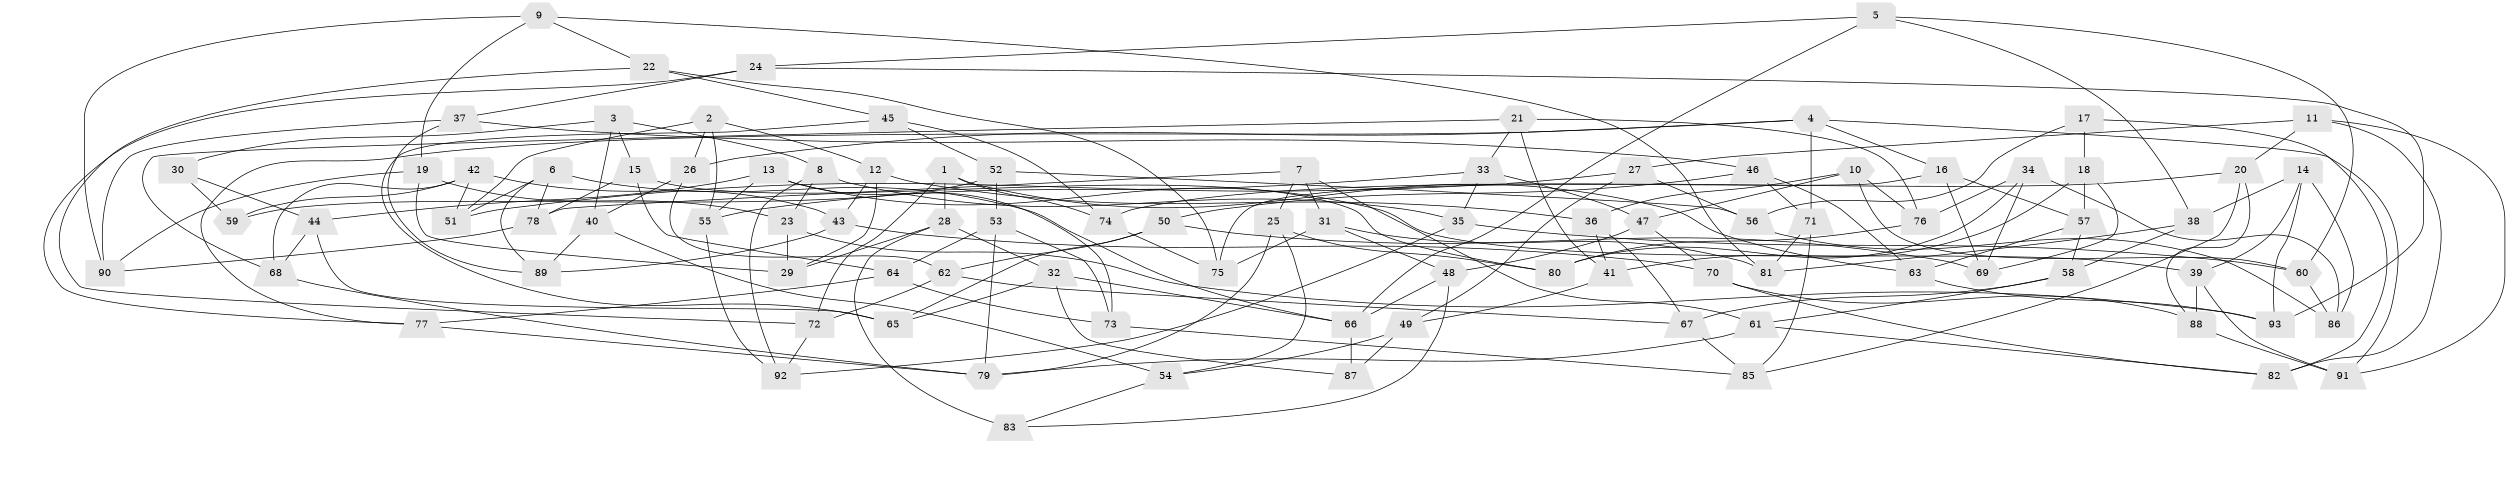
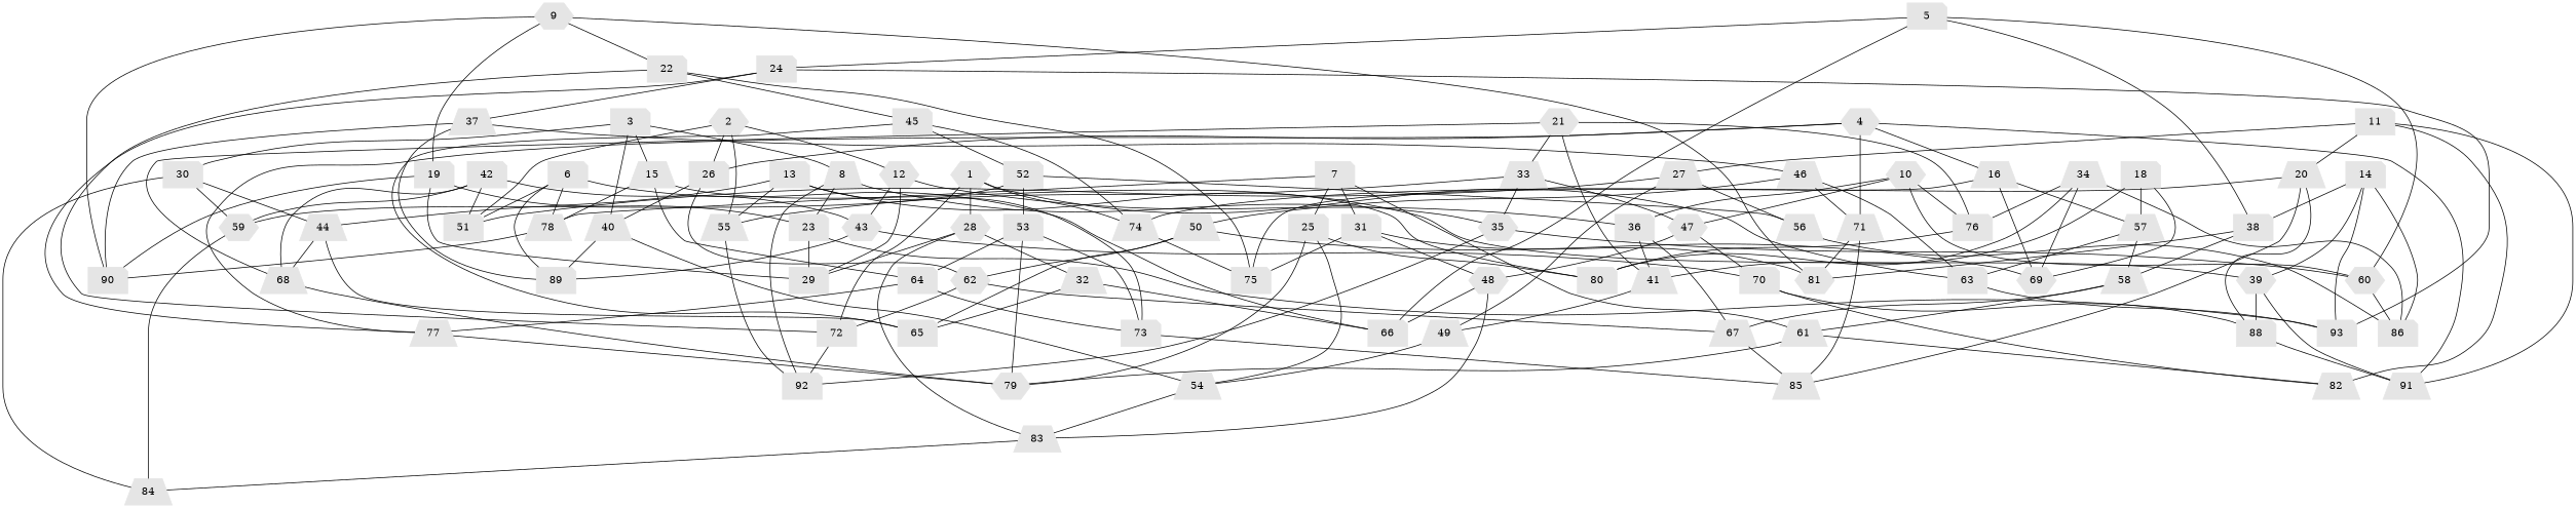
  graph {
    fontname="DejaVu Serif"
    node [color=gray90 fontname="DejaVu Serif" shape=note style=filled]
    edge [fontname="DejaVu Serif"]
    1 [shape=hexagon]
    28 [shape=hexagon]
    63
    72
    74 [shape=trapezium]
    29
    32 [shape=trapezium]
    83 [shape=trapezium]
    93
    92
    75
    2 [shape=hexagon]
    12 [shape=hexagon]
    26
    51
    55 [shape=trapezium]
    36
    43 [shape=hexagon]
    40 [shape=trapezium]
    62 [shape=hexagon]
    8 [shape=trapezium]
    3
    15 [shape=trapezium]
    30
    23
    35 [shape=hexagon]
    78 [shape=trapezium]
    64
    80
    44 [shape=trapezium]
    59 [shape=hexagon]
+   84 [shape=trapezium]
    89
    54 [shape=trapezium]
    4 [shape=hexagon]
    16 [shape=trapezium]
    71 [shape=trapezium]
    77 [shape=trapezium]
    91 [shape=trapezium]
    57 [shape=trapezium]
    69 [shape=hexagon]
    81 [shape=hexagon]
    85 [shape=trapezium]
    79 [shape=hexagon]
    5
    24
    38
    60 [shape=hexagon]
    66
    37 [shape=trapezium]
    58 [shape=trapezium]
    86
-   87 [shape=trapezium]
    6
    90
    7
    25
    31
    61 [shape=trapezium]
    48 [shape=hexagon]
    82 [shape=trapezium]
    9 [shape=hexagon]
    19
    22
    45
    10 [shape=hexagon]
    47 [shape=hexagon]
    76
    41 [shape=trapezium]
    67 [shape=trapezium]
    70
    20 [shape=trapezium]
    11
    27 [shape=trapezium]
    88
    56 [shape=trapezium]
    49 [shape=trapezium]
    13
    39 [shape=hexagon]
    73
    68 [shape=trapezium]
    65
    14
-   17
    18
    21 [shape=hexagon]
    33 [shape=trapezium]
    52
    46 [shape=trapezium]
    34 [shape=trapezium]
    50 [shape=trapezium]
    42
    53
    1 -- 28
    1 -- 63
    1 -- 72
    1 -- 74
    28 -- 29
    28 -- 32
    28 -- 83
    63 -- 93
    72 -- 92
    74 -- 75
    32 -- 66
-   32 -- 87
    32 -- 65
+   83 -- 84
    2 -- 12
    2 -- 26
    2 -- 51
    2 -- 55
    12 -- 29
    12 -- 36
    12 -- 43
    26 -- 40
    26 -- 62
    55 -- 92
    36 -- 41
    36 -- 67
    43 -- 89
    43 -- 70
    40 -- 89
    40 -- 54
    62 -- 72
    62 -- 67
    8 -- 92
    8 -- 23
    8 -- 35
    3 -- 40
    3 -- 8
    3 -- 15
    3 -- 30
    15 -- 78
    15 -- 64
    15 -- 80
    30 -- 44
    30 -- 59
+   30 -- 84
    23 -- 29
    23 -- 93
    35 -- 92
    35 -- 60
    78 -- 90
    64 -- 77
    64 -- 73
    44 -- 68
    44 -- 65
+   59 -- 84
    54 -- 83
    4 -- 26
    4 -- 16
    4 -- 71
    4 -- 77
    4 -- 91
    16 -- 75
    16 -- 57
    16 -- 69
    71 -- 81
    71 -- 85
    77 -- 79
    57 -- 63
    57 -- 58
    5 -- 24
    5 -- 38
    5 -- 60
    5 -- 66
    24 -- 93
    24 -- 77
    24 -- 37
    38 -- 81
    38 -- 58
    60 -- 86
-   66 -- 87
    37 -- 89
    37 -- 90
    37 -- 46
    58 -- 61
    58 -- 67
    6 -- 51
    6 -- 78
    6 -- 89
    6 -- 66
    7 -- 78
    7 -- 25
    7 -- 31
    7 -- 61
    25 -- 80
    25 -- 54
    25 -- 79
    31 -- 75
    31 -- 81
    31 -- 48
    61 -- 79
    61 -- 82
    48 -- 83
    48 -- 66
    9 -- 81
    9 -- 90
    9 -- 19
    9 -- 22
    19 -- 29
    19 -- 23
    19 -- 90
    22 -- 72
    22 -- 75
    22 -- 45
    45 -- 74
    45 -- 65
    45 -- 52
    10 -- 36
    10 -- 60
    10 -- 47
    10 -- 76
    47 -- 48
    47 -- 70
    76 -- 80
    41 -- 49
    67 -- 85
    70 -- 82
    70 -- 88
    20 -- 74
    20 -- 85
    20 -- 88
    11 -- 91
    11 -- 82
    11 -- 20
    11 -- 27
    27 -- 51
    27 -- 56
    27 -- 49
    88 -- 91
    56 -- 86
    49 -- 54
-   49 -- 87
    13 -- 55
    13 -- 44
    13 -- 39
    13 -- 73
    39 -- 91
    39 -- 88
    73 -- 85
    68 -- 79
    14 -- 93
    14 -- 38
    14 -- 86
    14 -- 39
-   17 -- 82
-   17 -- 56
-   17 -- 18
    18 -- 57
    18 -- 69
    18 -- 41
    21 -- 76
    21 -- 41
    21 -- 68
    21 -- 33
    33 -- 55
    33 -- 35
    33 -- 47
    52 -- 59
    52 -- 56
    52 -- 53
    46 -- 63
    46 -- 71
    46 -- 50
    34 -- 80
    34 -- 69
    34 -- 86
    34 -- 76
    50 -- 62
    50 -- 69
    50 -- 65
    42 -- 51
    42 -- 43
    42 -- 59
    42 -- 68
    53 -- 64
    53 -- 79
    53 -- 73
  }
